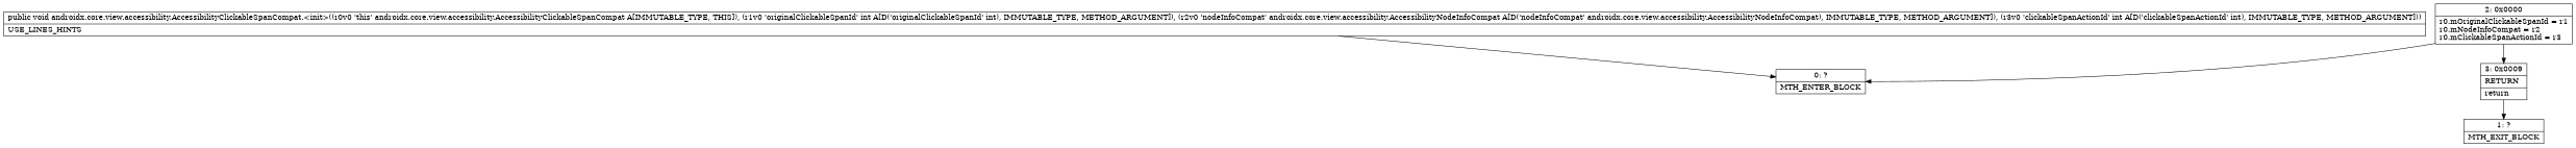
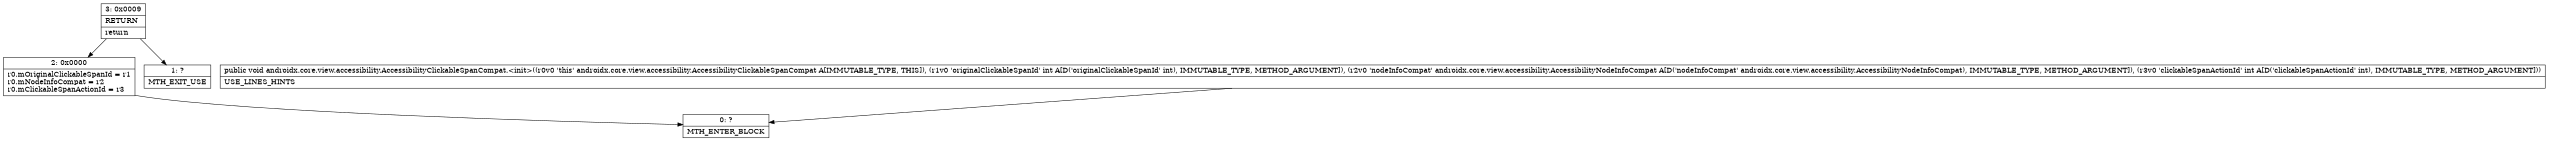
  digraph {
    node [shape=record]
    n1 [label="{0\:\ ?|MTH_ENTER_BLOCK\l}"]
    n2 [label="{2\:\ 0x0000|r0.mOriginalClickableSpanId = r1\lr0.mNodeInfoCompat = r2\lr0.mClickableSpanActionId = r3\l}"]
    n3 [label="{3\:\ 0x0009|RETURN\l|return\l}"]
-   n4 [label="{1\:\ ?|MTH_EXIT_BLOCK\l}"]
+   n4 [label="{1\:\ ?|MTH_EXIT_USE\l}"]
    n5 [label="{public void androidx.core.view.accessibility.AccessibilityClickableSpanCompat.\<init\>((r0v0 'this' androidx.core.view.accessibility.AccessibilityClickableSpanCompat A[IMMUTABLE_TYPE, THIS]), (r1v0 'originalClickableSpanId' int A[D('originalClickableSpanId' int), IMMUTABLE_TYPE, METHOD_ARGUMENT]), (r2v0 'nodeInfoCompat' androidx.core.view.accessibility.AccessibilityNodeInfoCompat A[D('nodeInfoCompat' androidx.core.view.accessibility.AccessibilityNodeInfoCompat), IMMUTABLE_TYPE, METHOD_ARGUMENT]), (r3v0 'clickableSpanActionId' int A[D('clickableSpanActionId' int), IMMUTABLE_TYPE, METHOD_ARGUMENT]))  | USE_LINES_HINTS\l}"]
    n2 -> n1
-   n2 -> n3
+   n3 -> n2
    n3 -> n4
    n5 -> n1
  }
